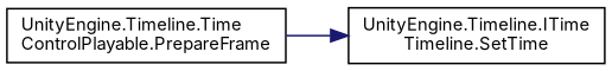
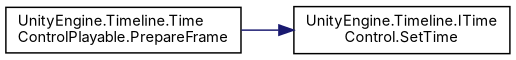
  digraph {
    rankdir=LR
    fontname=Inter
    node [color=black fillcolor=white fontname=Inter fontsize=10 shape=record style=filled]
    n1 [fontcolor=black height=0.2 label="UnityEngine.Timeline.Time\lControlPlayable.PrepareFrame" width=0.4]
-   n2 [height=0.2 label="UnityEngine.Timeline.ITime\lTimeline.SetTime" width=0.4]
+   n2 [height=0.2 label="UnityEngine.Timeline.ITime\lControl.SetTime" width=0.4]
    n1 -> n2 [color=midnightblue fontname=Inter fontsize=10 labelfontname=Helvetica labelfontsize=10 style=solid]
  }
